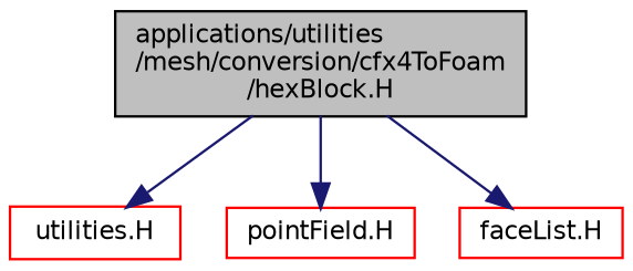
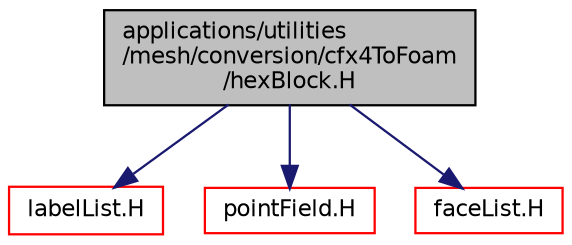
  digraph {
    node [color=red fontname=Helvetica fontsize=10 shape=record]
    edge [color=midnightblue fontname=Helvetica fontsize=10 labelfontname=Helvetica labelfontsize=10 style=solid]
    n1 [color=black fillcolor=grey75 fontcolor=black height=0.2 label="applications/utilities\l/mesh/conversion/cfx4ToFoam\l/hexBlock.H" style=filled width=0.4]
-   n2 [height=0.2 label="utilities.H" width=0.4]
+   n2 [height=0.2 label="labelList.H" width=0.4]
    n3 [height=0.2 label="pointField.H" width=0.4]
    n4 [height=0.2 label="faceList.H" width=0.4]
    n1 -> n2
    n1 -> n3
    n1 -> n4
  }
